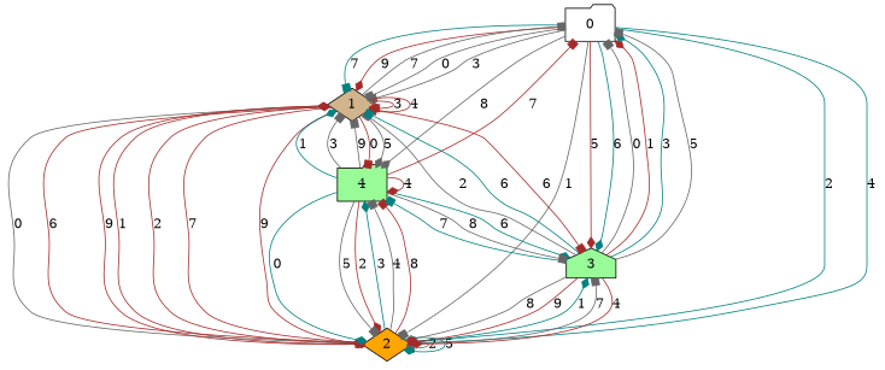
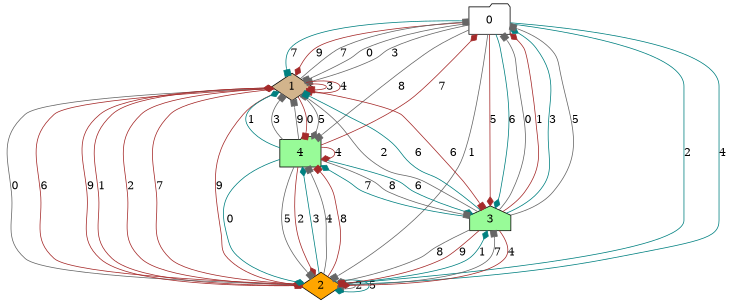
  digraph {
    node [fillcolor=palegreen shape=folder style=filled]
    edge [arrowhead=box color=brown]
    n1 [fillcolor=white label=0]
    n2 [fillcolor=tan label=1 shape=diamond]
    n3 [fillcolor=orange label=2 shape=diamond]
    n4 [label=3 shape=house]
    n5 [label=4]
    n1 -> n2 [color=gray40 label=0]
    n1 -> n2 [color=gray40 label=3]
    n1 -> n2 [color=teal label=7]
    n1 -> n2 [arrowhead=diamond label=9]
    n1 -> n3 [color=gray40 label=1]
    n1 -> n3 [color=teal label=2]
    n1 -> n3 [color=teal label=4]
    n1 -> n4 [arrowhead=diamond label=5]
    n1 -> n4 [arrowhead=diamond color=teal label=6]
-   n1 -> n5 [arrowhead=diamond color=gray40 label=8]
+   n1 -> n5 [color=gray40 label=8]
    n2 -> n1 [color=gray40 label=7]
    n2 -> n2 [label=3]
    n2 -> n2 [label=4]
    n2 -> n3 [label=1]
    n2 -> n3 [arrowhead=diamond label=2]
    n2 -> n3 [label=7]
    n2 -> n3 [arrowhead=diamond label=9]
    n2 -> n4 [label=6]
    n2 -> n5 [label=0]
    n2 -> n5 [arrowhead=diamond color=gray40 label=5]
    n3 -> n2 [arrowhead=diamond color=gray40 label=0]
    n3 -> n2 [arrowhead=diamond label=6]
    n3 -> n2 [arrowhead=diamond label=9]
    n3 -> n3 [color=gray40 label=2]
    n3 -> n3 [arrowhead=diamond color=teal label=5]
    n3 -> n4 [arrowhead=diamond color=teal label=1]
    n3 -> n4 [color=gray40 label=7]
    n3 -> n5 [arrowhead=diamond color=teal label=3]
    n3 -> n5 [color=gray40 label=4]
    n3 -> n5 [label=8]
    n4 -> n1 [color=gray40 label=0]
    n4 -> n1 [arrowhead=diamond label=1]
    n4 -> n1 [arrowhead=diamond color=teal label=3]
    n4 -> n1 [color=gray40 label=5]
    n4 -> n2 [color=gray40 label=2]
    n4 -> n2 [color=teal label=6]
    n4 -> n3 [arrowhead=diamond label=4]
    n4 -> n3 [arrowhead=diamond color=gray40 label=8]
    n4 -> n3 [label=9]
-   n4 -> n5 [color=teal label=7]
-   n5 -> n1 [label=7]
+   n4 -> n5 [arrowhead=diamond color=teal label=7]
+   n5 -> n1 [arrowhead=diamond label=7]
    n5 -> n2 [arrowhead=diamond color=teal label=1]
    n5 -> n2 [color=gray40 label=3]
    n5 -> n2 [color=gray40 label=9]
    n5 -> n3 [arrowhead=diamond color=teal label=0]
    n5 -> n3 [arrowhead=diamond label=2]
    n5 -> n3 [color=gray40 label=5]
    n5 -> n4 [arrowhead=diamond color=teal label=6]
    n5 -> n4 [color=gray40 label=8]
    n5 -> n5 [arrowhead=diamond label=4]
  }
